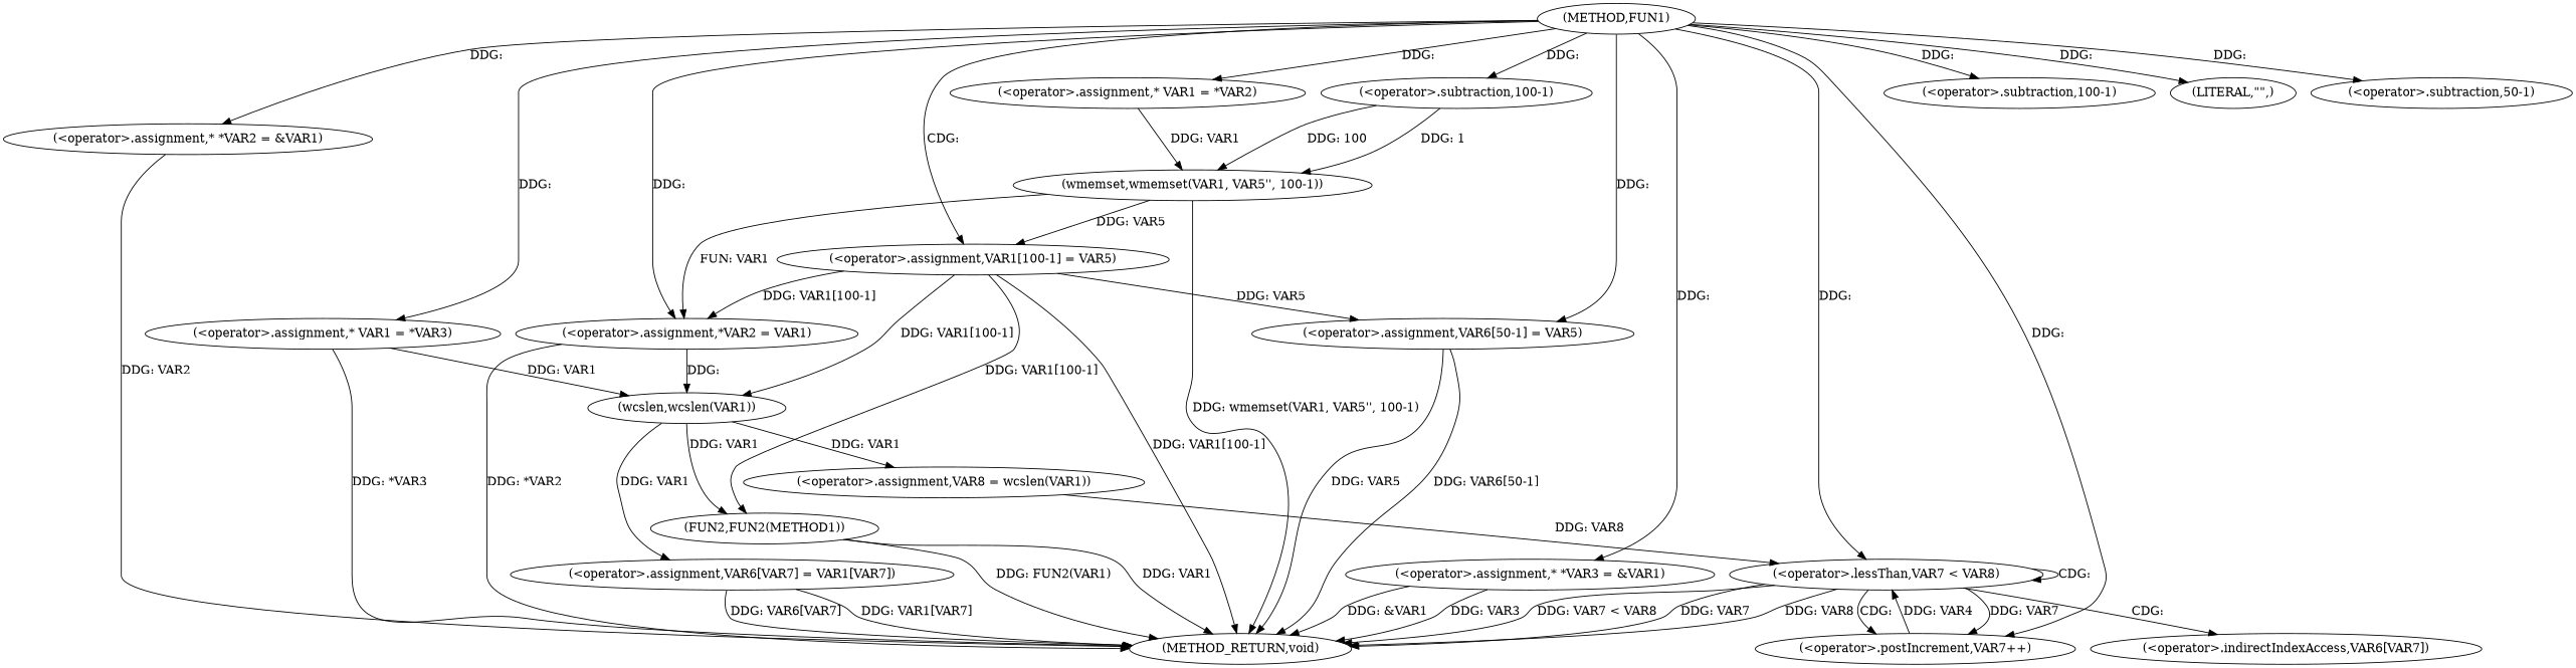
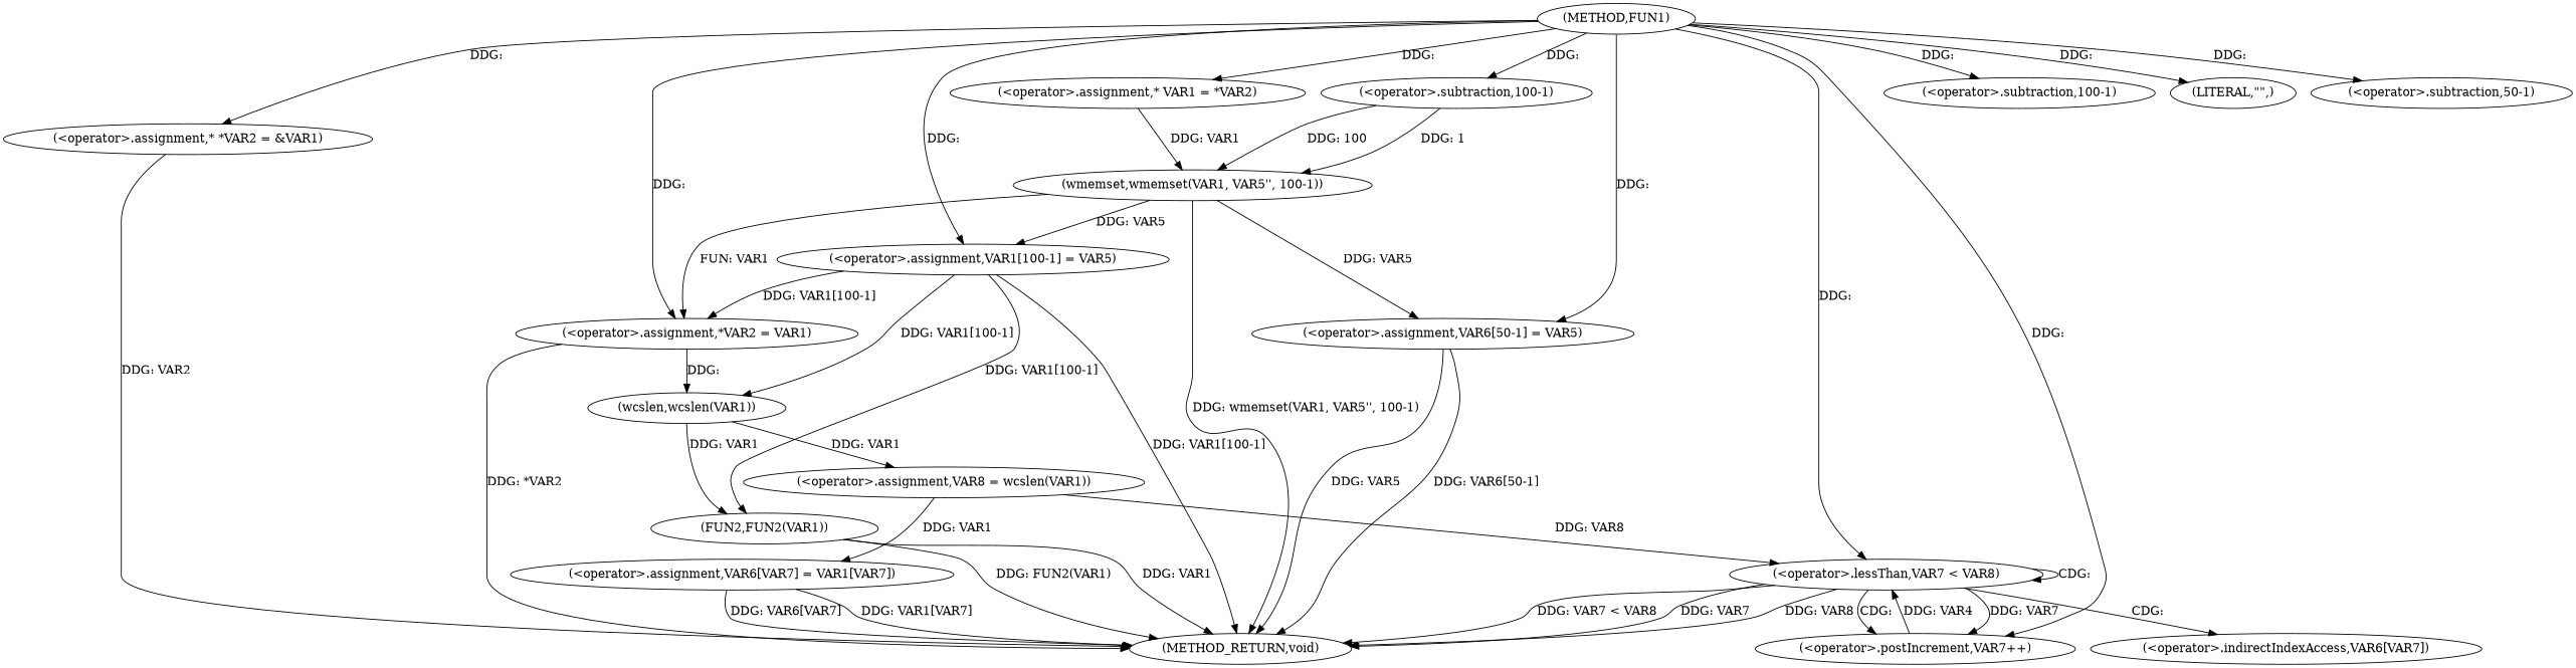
  digraph {
    n1 [label="(METHOD,FUN1)"]
    n2 [label="(<operator>.assignment,* *VAR2 = &VAR1)"]
-   n3 [label="(<operator>.assignment,* *VAR3 = &VAR1)"]
    n4 [label="(<operator>.assignment,* VAR1 = *VAR2)"]
    n5 [label="(<operator>.subtraction,100-1)"]
    n6 [label="(<operator>.assignment,VAR1[100-1] = VAR5)"]
    n7 [label="(<operator>.subtraction,100-1)"]
    n8 [label="(<operator>.assignment,*VAR2 = VAR1)"]
-   n9 [label="(<operator>.assignment,* VAR1 = *VAR3)"]
    n10 [label="(LITERAL,\"\",)"]
    n11 [label="(<operator>.lessThan,VAR7 < VAR8)"]
    n12 [label="(<operator>.postIncrement,VAR7++)"]
    n13 [label="(<operator>.assignment,VAR6[50-1] = VAR5)"]
    n14 [label="(<operator>.subtraction,50-1)"]
    n15 [label="(METHOD_RETURN,void)"]
    n16 [label="(wmemset,wmemset(VAR1, VAR5'', 100-1))"]
    n17 [label="(wcslen,wcslen(VAR1))"]
-   n18 [label="(FUN2,FUN2(METHOD1))"]
+   n18 [label="(FUN2,FUN2(VAR1))"]
    n19 [label="(<operator>.assignment,VAR8 = wcslen(VAR1))"]
    n20 [label="(<operator>.assignment,VAR6[VAR7] = VAR1[VAR7])"]
    n21 [label="(<operator>.indirectIndexAccess,VAR6[VAR7])"]
    n1 -> n2 [label="DDG: "]
-   n1 -> n3 [label="DDG: "]
    n1 -> n4 [label="DDG: "]
    n1 -> n5 [label="DDG: "]
-   n1 -> n6 [label="CDG: "]
+   n1 -> n6 [label="DDG: "]
    n1 -> n7 [label="DDG: "]
    n1 -> n8 [label="DDG: "]
-   n1 -> n9 [label="DDG: "]
    n1 -> n10 [label="DDG: "]
    n1 -> n11 [label="DDG: "]
    n1 -> n12 [label="DDG: "]
    n1 -> n13 [label="DDG: "]
    n1 -> n14 [label="DDG: "]
    n2 -> n15 [label="DDG: VAR2"]
-   n3 -> n15 [label="DDG: VAR3"]
-   n3 -> n15 [label="DDG: &VAR1"]
    n4 -> n16 [label="DDG: VAR1"]
    n5 -> n16 [label="DDG: 100"]
    n5 -> n16 [label="DDG: 1"]
    n6 -> n8 [label="DDG: VAR1[100-1]"]
    n6 -> n15 [label="DDG: VAR1[100-1]"]
    n6 -> n17 [label="DDG: VAR1[100-1]"]
    n6 -> n18 [label="DDG: VAR1[100-1]"]
    n8 -> n15 [label="DDG: *VAR2"]
    n8 -> n17 [label="DDG: "]
-   n9 -> n15 [label="DDG: *VAR3"]
-   n9 -> n17 [label="DDG: VAR1"]
    n11 -> n11 [label="CDG: "]
    n11 -> n12 [label="DDG: VAR7"]
    n11 -> n12 [label="CDG: "]
    n11 -> n15 [label="DDG: VAR7"]
    n11 -> n15 [label="DDG: VAR8"]
    n11 -> n15 [label="DDG: VAR7 < VAR8"]
    n11 -> n21 [label="CDG: "]
    n12 -> n11 [label="DDG: VAR4"]
    n13 -> n15 [label="DDG: VAR6[50-1]"]
    n13 -> n15 [label="DDG: VAR5"]
    n16 -> n6 [label="DDG: VAR5"]
    n16 -> n8 [label="FUN: VAR1"]
-   n6 -> n13 [label="DDG: VAR5"]
+   n16 -> n13 [label="DDG: VAR5"]
    n16 -> n15 [label="DDG: wmemset(VAR1, VAR5'', 100-1)"]
    n17 -> n18 [label="DDG: VAR1"]
    n17 -> n19 [label="DDG: VAR1"]
-   n17 -> n20 [label="DDG: VAR1"]
+   n19 -> n20 [label="DDG: VAR1"]
    n18 -> n15 [label="DDG: FUN2(VAR1)"]
    n18 -> n15 [label="DDG: VAR1"]
    n19 -> n11 [label="DDG: VAR8"]
    n20 -> n15 [label="DDG: VAR6[VAR7]"]
    n20 -> n15 [label="DDG: VAR1[VAR7]"]
  }
